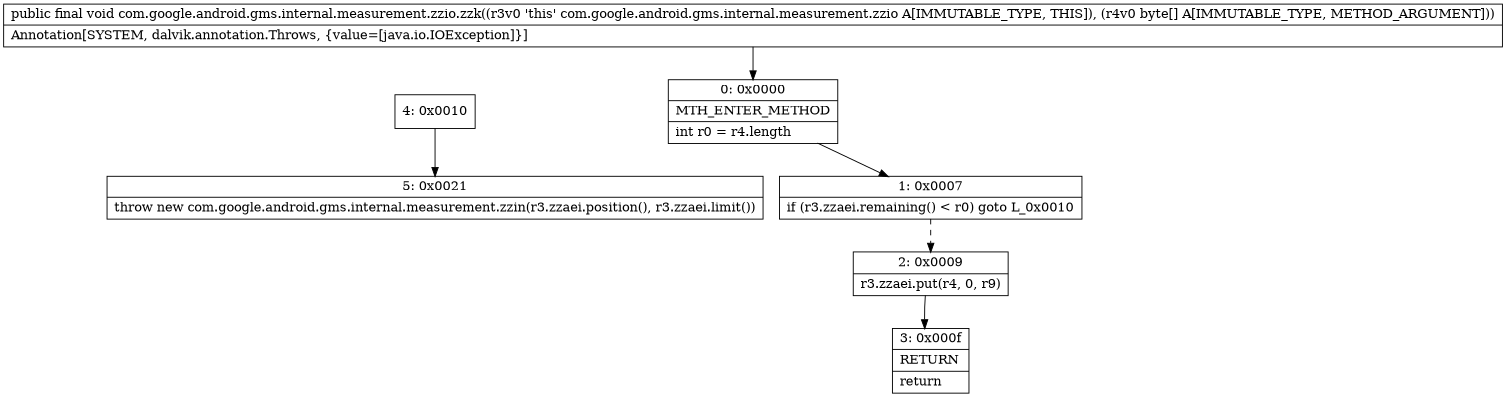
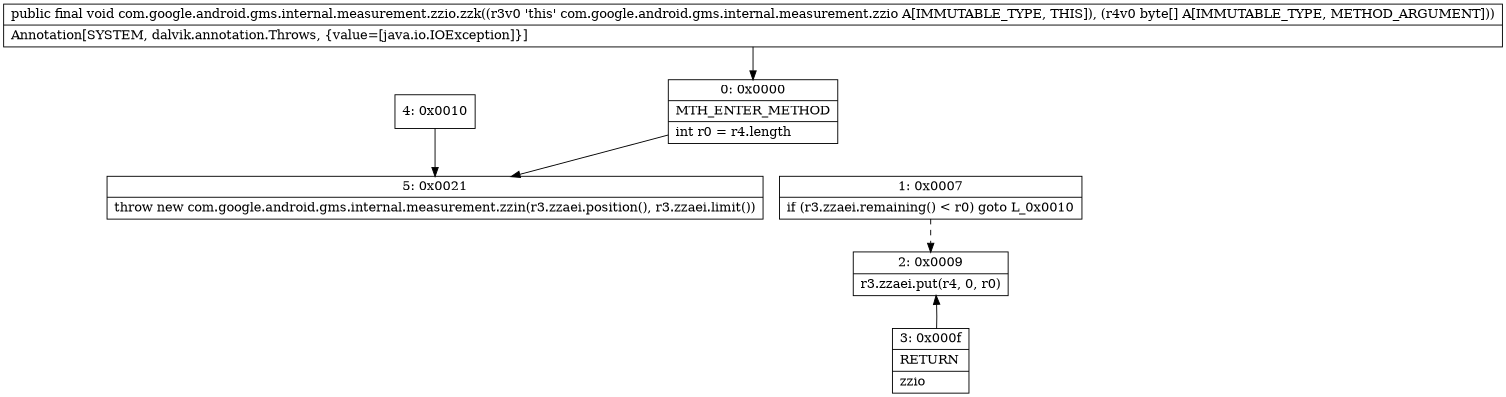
  digraph {
    node [shape=record]
    n1 [label="{0\:\ 0x0000|MTH_ENTER_METHOD\l|int r0 = r4.length\l}"]
    n2 [label="{1\:\ 0x0007|if (r3.zzaei.remaining() \< r0) goto L_0x0010\l}"]
-   n3 [label="{2\:\ 0x0009|r3.zzaei.put(r4, 0, r9)\l}"]
-   n4 [label="{3\:\ 0x000f|RETURN\l|return\l}"]
+   n3 [label="{2\:\ 0x0009|r3.zzaei.put(r4, 0, r0)\l}"]
+   n4 [label="{3\:\ 0x000f|RETURN\l|zzio\l}"]
    n5 [label="{4\:\ 0x0010}"]
    n6 [label="{5\:\ 0x0021|throw new com.google.android.gms.internal.measurement.zzin(r3.zzaei.position(), r3.zzaei.limit())\l}"]
    n7 [label="{public final void com.google.android.gms.internal.measurement.zzio.zzk((r3v0 'this' com.google.android.gms.internal.measurement.zzio A[IMMUTABLE_TYPE, THIS]), (r4v0 byte[] A[IMMUTABLE_TYPE, METHOD_ARGUMENT]))  | Annotation[SYSTEM, dalvik.annotation.Throws, \{value=[java.io.IOException]\}]\l}"]
-   n1 -> n2
+   n1 -> n6
    n2 -> n3 [style=dashed]
-   n3 -> n4
+   n4 -> n3
    n5 -> n6
    n7 -> n1
  }
